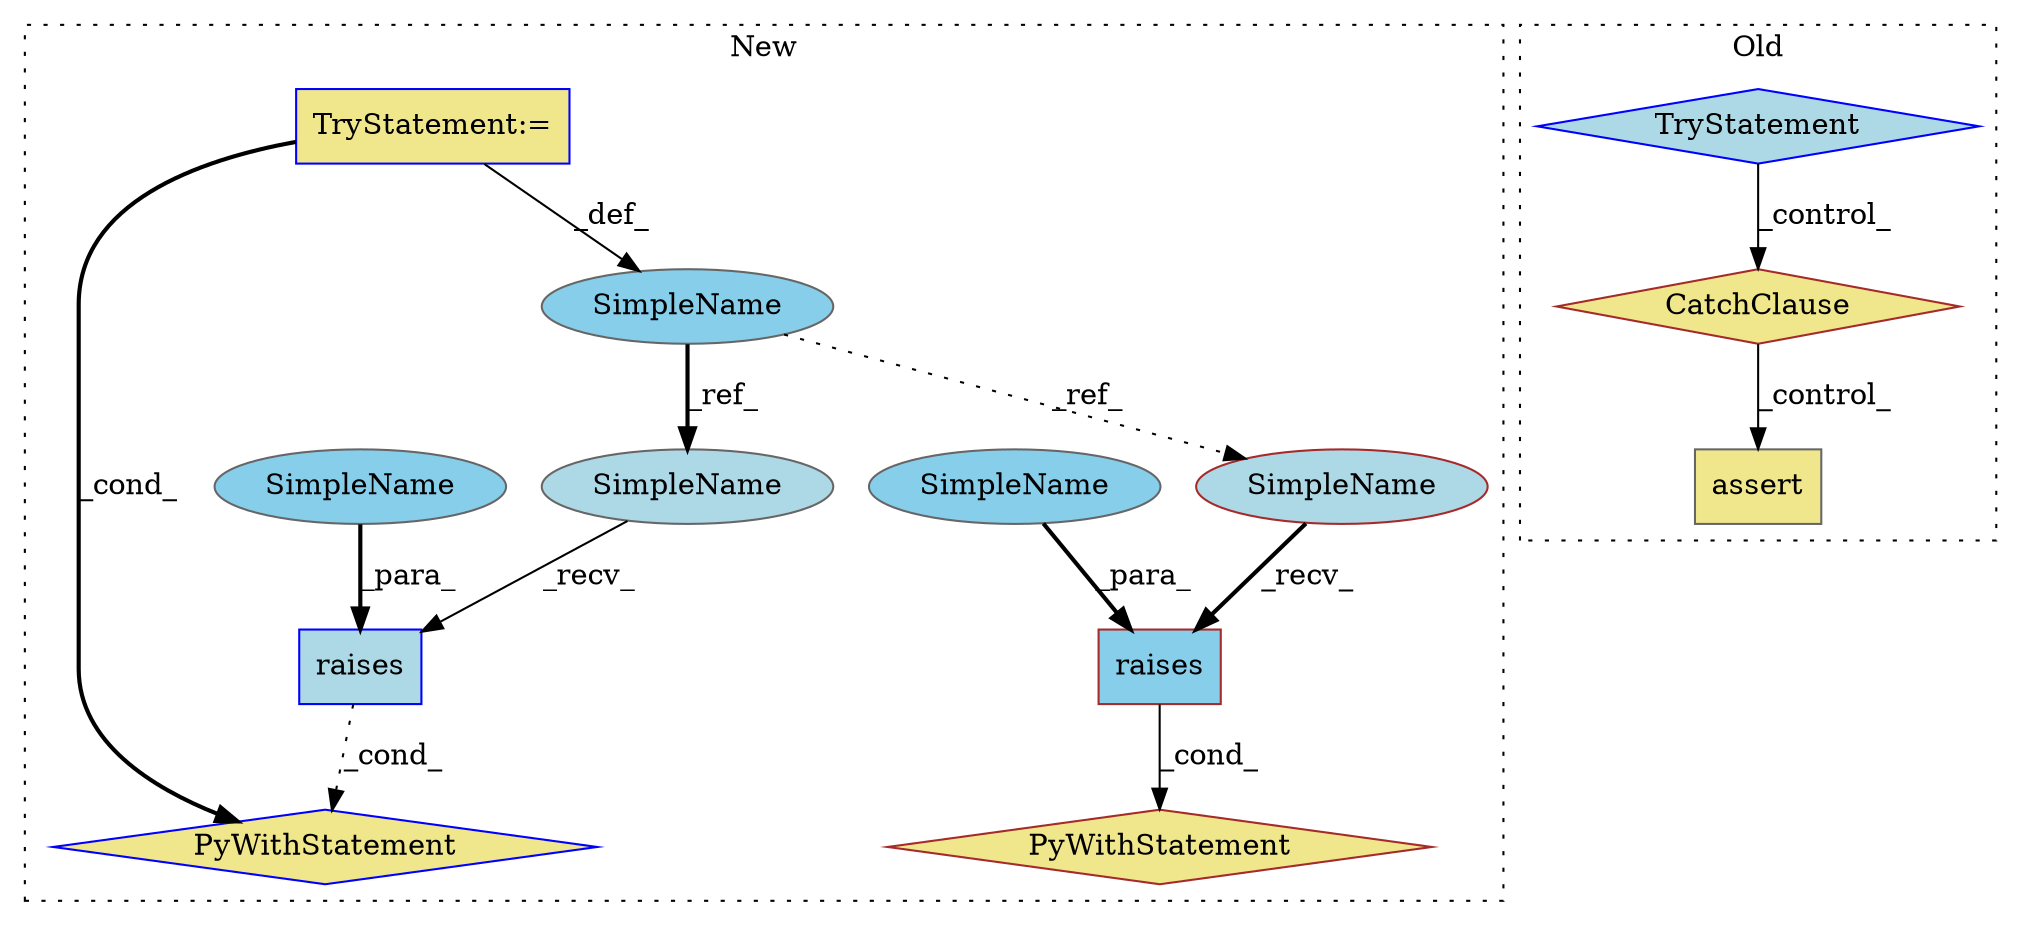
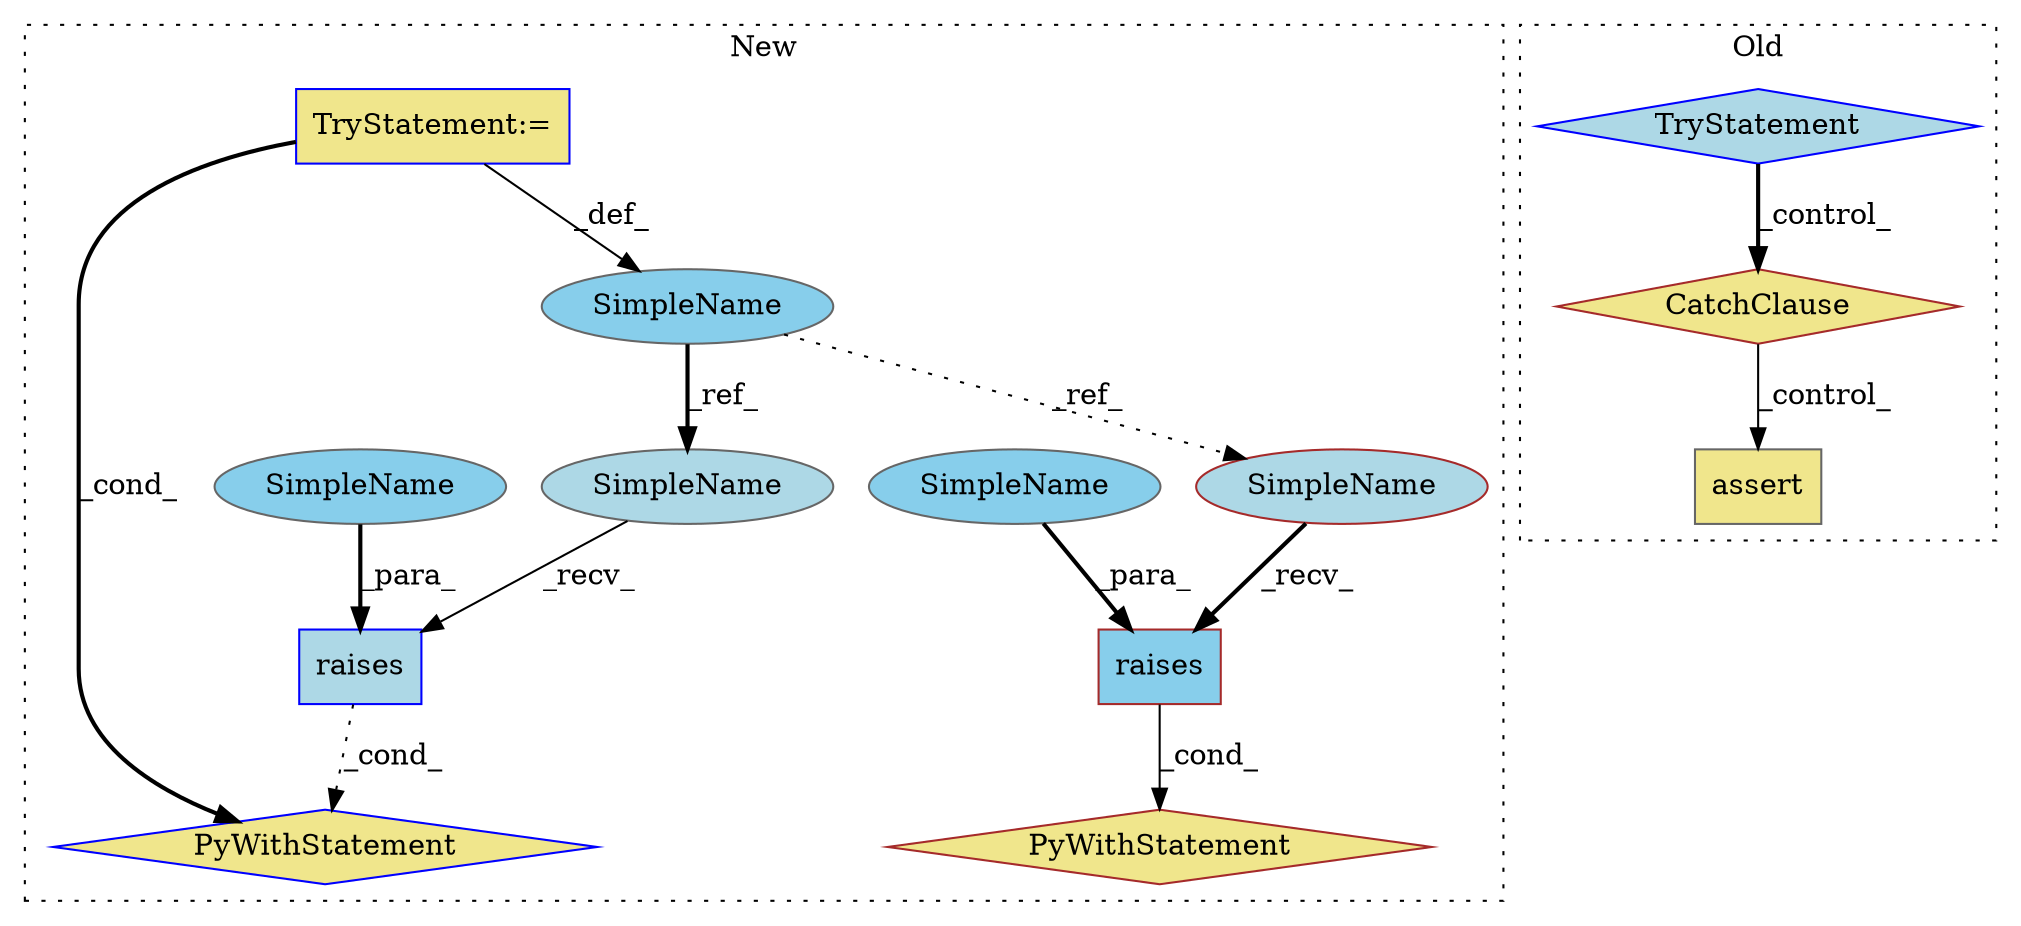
  digraph {
    node [a=42 color=gray40 fillcolor=khaki l=6 s=11446 shape=ellipse style=filled]
    edge [style=bold]
    n1 [a=32 color=blue fillcolor=lightblue l="7,1" label=raises s="11734,11770" shape=box]
    n2 [a=104 color=blue l="10,2" label=PyWithStatement s="11717,11771" shape=diamond]
    n3 [a=7 color=blue label="TryStatement:=" shape=box]
    n4 [a=104 color=brown l="10,2" label=PyWithStatement s="11571,11625" shape=diamond]
    n5 [a=32 color=brown fillcolor=skyblue l="7,1" label=raises s="11588,11624" shape=box]
    n6 [fillcolor=skyblue label=SimpleName]
    n7 [fillcolor=lightblue label=SimpleName s=11727]
    n8 [color=brown fillcolor=lightblue label=SimpleName s=11581]
    n9 [fillcolor=skyblue l=10 label=SimpleName s=11595]
    n10 [fillcolor=skyblue l=10 label=SimpleName s=11741]
    n11 [a=54 color=blue fillcolor=lightblue l=4 label=TryStatement s=11417 shape=diamond]
    n12 [a=12 color=brown l="11,2" label=CatchClause s="11554,11577" shape=diamond]
    n13 [a=6 l=7 label=assert s=11587 shape=box]
    subgraph cluster_1 {
      label=New
      style=dotted
      n1
      n2
      n3
      n4
      n5
      n6
      n7
      n8
      n9
      n10
    }
    subgraph cluster_2 {
      label=Old
      style=dotted
      n11
      n12
      n13
    }
    n1 -> n2 [label=_cond_ style=dotted]
    n3 -> n2 [label=_cond_]
    n3 -> n6 [label=_def_ style=solid]
    n5 -> n4 [label=_cond_ style=solid]
    n6 -> n7 [label=_ref_]
    n6 -> n8 [label=_ref_ style=dotted]
    n7 -> n1 [label=_recv_ style=solid]
    n8 -> n5 [label=_recv_]
    n9 -> n5 [label=_para_]
    n10 -> n1 [label=_para_]
-   n11 -> n12 [label=_control_ style=solid]
+   n11 -> n12 [label=_control_]
    n12 -> n13 [label=_control_ style=solid]
  }
